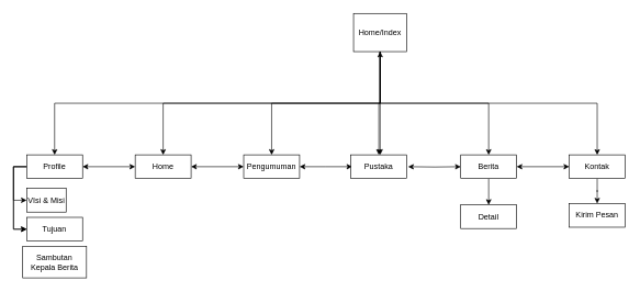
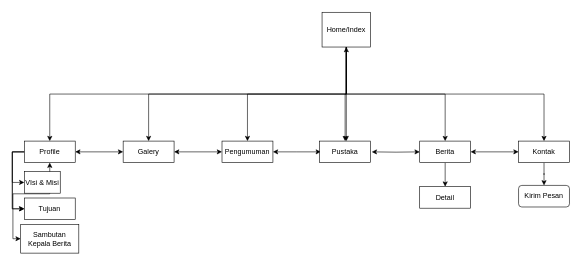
  <mxCell id="0" />
  <mxCell id="1" parent="0" />
  <mxCell id="2" style="edgeStyle=orthogonalEdgeStyle;rounded=0;orthogonalLoop=1;jettySize=auto;html=1;entryX=0.5;entryY=0;entryDx=0;entryDy=0;exitX=0.5;exitY=1;exitDx=0;exitDy=0;strokeWidth=1;" parent="1" source="9" target="14" edge="1"><mxGeometry relative="1" as="geometry" /></mxCell>
  <mxCell id="3" style="edgeStyle=orthogonalEdgeStyle;rounded=0;orthogonalLoop=1;jettySize=auto;html=1;exitX=0.5;exitY=1;exitDx=0;exitDy=0;strokeWidth=1;" parent="1" source="9" target="16" edge="1"><mxGeometry relative="1" as="geometry" /></mxCell>
  <mxCell id="4" style="edgeStyle=orthogonalEdgeStyle;rounded=0;orthogonalLoop=1;jettySize=auto;html=1;entryX=0.5;entryY=0;entryDx=0;entryDy=0;exitX=0.5;exitY=1;exitDx=0;exitDy=0;strokeWidth=1;" parent="1" source="9" target="18" edge="1"><mxGeometry relative="1" as="geometry" /></mxCell>
  <mxCell id="5" style="edgeStyle=orthogonalEdgeStyle;rounded=0;orthogonalLoop=1;jettySize=auto;html=1;exitX=0.5;exitY=1;exitDx=0;exitDy=0;strokeWidth=1;" parent="1" source="9" target="21" edge="1"><mxGeometry relative="1" as="geometry" /></mxCell>
  <mxCell id="6" style="edgeStyle=orthogonalEdgeStyle;rounded=0;orthogonalLoop=1;jettySize=auto;html=1;exitX=0.5;exitY=1;exitDx=0;exitDy=0;strokeWidth=1;" parent="1" source="9" target="23" edge="1"><mxGeometry relative="1" as="geometry" /></mxCell>
  <mxCell id="7" style="edgeStyle=orthogonalEdgeStyle;rounded=0;orthogonalLoop=1;jettySize=auto;html=1;entryX=0.5;entryY=0;entryDx=0;entryDy=0;exitX=0.5;exitY=1;exitDx=0;exitDy=0;strokeWidth=1;" parent="1" source="9" target="24" edge="1"><mxGeometry relative="1" as="geometry" /></mxCell>
  <mxCell id="8" style="edgeStyle=orthogonalEdgeStyle;rounded=0;orthogonalLoop=1;jettySize=auto;html=1;strokeWidth=1;startArrow=classic;startFill=1;" parent="1" source="9" edge="1"><mxGeometry relative="1" as="geometry"><mxPoint x="576.5" y="235" as="targetPoint" /></mxGeometry></mxCell>
  <mxCell id="9" value="Home/Index" style="rounded=0;whiteSpace=wrap;html=1;strokeWidth=1;" parent="1" vertex="1"><mxGeometry x="536" y="20" width="81" height="58" as="geometry" /></mxCell>
  <mxCell id="10" style="edgeStyle=orthogonalEdgeStyle;rounded=0;orthogonalLoop=1;jettySize=auto;html=1;entryX=0;entryY=0.5;entryDx=0;entryDy=0;strokeWidth=1;startArrow=classic;startFill=1;" parent="1" source="14" target="16" edge="1"><mxGeometry relative="1" as="geometry" /></mxCell>
  <mxCell id="11" style="edgeStyle=orthogonalEdgeStyle;rounded=0;orthogonalLoop=1;jettySize=auto;html=1;entryX=0;entryY=0.5;entryDx=0;entryDy=0;exitX=0;exitY=0.5;exitDx=0;exitDy=0;strokeWidth=1;" parent="1" source="14" target="25" edge="1"><mxGeometry relative="1" as="geometry" /></mxCell>
  <mxCell id="12" style="edgeStyle=orthogonalEdgeStyle;rounded=0;orthogonalLoop=1;jettySize=auto;html=1;exitX=0;exitY=0.5;exitDx=0;exitDy=0;entryX=0;entryY=0.5;entryDx=0;entryDy=0;strokeWidth=1;" parent="1" source="14" target="30" edge="1"><mxGeometry relative="1" as="geometry" /></mxCell>
+ <mxCell id="13" style="edgeStyle=orthogonalEdgeStyle;rounded=0;orthogonalLoop=1;jettySize=auto;html=1;entryX=0;entryY=0.5;entryDx=0;entryDy=0;startArrow=classic;startFill=1;strokeWidth=1;" parent="1" source="14" target="26" edge="1"><mxGeometry relative="1" as="geometry"><Array as="points"><mxPoint x="82" y="323" /><mxPoint x="20" y="323" /><mxPoint x="20" y="398" /></Array></mxGeometry></mxCell>
  <mxCell id="14" value="Profile" style="rounded=0;whiteSpace=wrap;html=1;strokeWidth=1;" parent="1" vertex="1"><mxGeometry x="39" y="235" width="85" height="36" as="geometry" /></mxCell>
  <mxCell id="15" style="edgeStyle=orthogonalEdgeStyle;rounded=0;orthogonalLoop=1;jettySize=auto;html=1;strokeWidth=1;startArrow=classic;startFill=1;" parent="1" source="16" target="18" edge="1"><mxGeometry relative="1" as="geometry" /></mxCell>
- <mxCell id="16" value="Home" style="rounded=0;whiteSpace=wrap;html=1;strokeWidth=1;" parent="1" vertex="1"><mxGeometry x="204" y="235" width="85" height="36" as="geometry" /></mxCell>
+ <mxCell id="16" value="Galery" style="rounded=0;whiteSpace=wrap;html=1;strokeWidth=1;" parent="1" vertex="1"><mxGeometry x="204" y="235" width="85" height="36" as="geometry" /></mxCell>
  <mxCell id="17" style="edgeStyle=orthogonalEdgeStyle;rounded=0;orthogonalLoop=1;jettySize=auto;html=1;entryX=0;entryY=0.5;entryDx=0;entryDy=0;strokeWidth=1;startArrow=classic;startFill=1;" parent="1" source="18" edge="1"><mxGeometry relative="1" as="geometry"><mxPoint x="534" y="253" as="targetPoint" /></mxGeometry></mxCell>
  <mxCell id="18" value="Pengumuman" style="rounded=0;whiteSpace=wrap;html=1;strokeWidth=1;" parent="1" vertex="1"><mxGeometry x="369" y="235" width="85" height="36" as="geometry" /></mxCell>
  <mxCell id="19" style="edgeStyle=orthogonalEdgeStyle;rounded=0;orthogonalLoop=1;jettySize=auto;html=1;strokeWidth=1;startArrow=classic;startFill=1;" parent="1" source="21" target="23" edge="1"><mxGeometry relative="1" as="geometry" /></mxCell>
  <mxCell id="20" style="edgeStyle=orthogonalEdgeStyle;rounded=0;orthogonalLoop=1;jettySize=auto;html=1;strokeWidth=1;" parent="1" source="21" target="27" edge="1"><mxGeometry relative="1" as="geometry" /></mxCell>
  <mxCell id="21" value="Berita" style="rounded=0;whiteSpace=wrap;html=1;strokeWidth=1;" parent="1" vertex="1"><mxGeometry x="699" y="235" width="85" height="36" as="geometry" /></mxCell>
  <mxCell id="22" style="edgeStyle=orthogonalEdgeStyle;rounded=0;orthogonalLoop=1;jettySize=auto;html=1;entryX=0.5;entryY=0;entryDx=0;entryDy=0;strokeWidth=1;" parent="1" source="23" target="28" edge="1"><mxGeometry relative="1" as="geometry" /></mxCell>
  <mxCell id="23" value="Kontak" style="rounded=0;whiteSpace=wrap;html=1;strokeWidth=1;" parent="1" vertex="1"><mxGeometry x="864" y="235" width="85" height="36" as="geometry" /></mxCell>
  <mxCell id="24" value="Pustaka" style="rounded=0;whiteSpace=wrap;html=1;strokeWidth=1;" parent="1" vertex="1"><mxGeometry x="532" y="235" width="85" height="36" as="geometry" /></mxCell>
  <mxCell id="25" value="VIsi &amp;amp; Misi" style="rounded=0;whiteSpace=wrap;html=1;strokeWidth=1;" parent="1" vertex="1"><mxGeometry x="39" y="286" width="60" height="36" as="geometry" /></mxCell>
  <mxCell id="26" value="Sambutan Kepala Berita" style="rounded=0;whiteSpace=wrap;html=1;strokeWidth=1;" parent="1" vertex="1"><mxGeometry x="33" y="374" width="97" height="48" as="geometry" /></mxCell>
  <mxCell id="27" value="Detail" style="rounded=0;whiteSpace=wrap;html=1;strokeWidth=1;" parent="1" vertex="1"><mxGeometry x="699" y="311" width="85" height="36" as="geometry" /></mxCell>
- <mxCell id="28" value="Kirim Pesan" style="rounded=0;whiteSpace=wrap;html=1;strokeWidth=1;" parent="1" vertex="1"><mxGeometry x="864" y="309" width="85" height="36" as="geometry" /></mxCell>
+ <mxCell id="28" value="Kirim Pesan" style="whiteSpace=wrap;html=1;strokeWidth=1;rounded=1;" parent="1" vertex="1"><mxGeometry x="864" y="309" width="85" height="36" as="geometry" /></mxCell>
  <mxCell id="29" style="edgeStyle=orthogonalEdgeStyle;rounded=0;orthogonalLoop=1;jettySize=auto;html=1;entryX=0;entryY=0.5;entryDx=0;entryDy=0;strokeWidth=1;startArrow=classic;startFill=1;" parent="1" target="21" edge="1"><mxGeometry relative="1" as="geometry"><mxPoint x="619" y="253" as="sourcePoint" /></mxGeometry></mxCell>
  <mxCell id="30" value="Tujuan" style="rounded=0;whiteSpace=wrap;html=1;strokeWidth=1;" parent="1" vertex="1"><mxGeometry x="39" y="330" width="85" height="36" as="geometry" /></mxCell>
  <mxCell id="31" style="edgeStyle=orthogonalEdgeStyle;rounded=0;orthogonalLoop=1;jettySize=auto;html=1;exitX=0;exitY=0.5;exitDx=0;exitDy=0;entryX=0;entryY=0.5;entryDx=0;entryDy=0;strokeWidth=1;" parent="1" source="14" target="30" edge="1"><mxGeometry relative="1" as="geometry"><Array as="points" /><mxPoint x="39" y="253" as="sourcePoint" /><mxPoint x="156" y="450" as="targetPoint" /></mxGeometry></mxCell>
